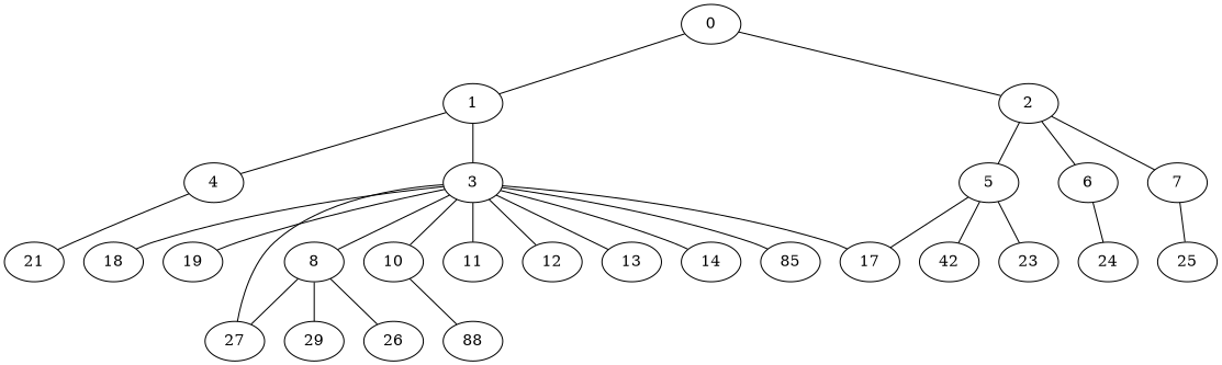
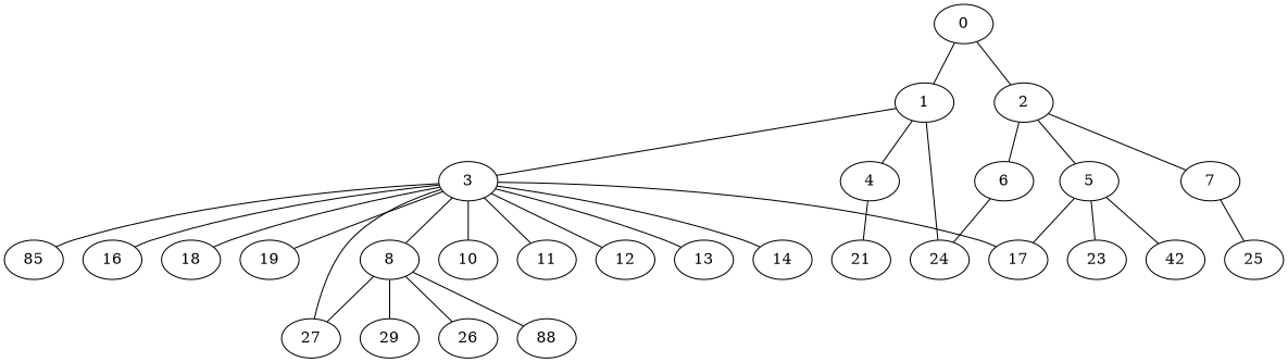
  graph {
    0
    1
    2
    3
    4
    24
    5
    6
    7
    8
    10
    11
    12
    13
    14
    n16 [label=85]
+   16
    17
    18
    19
    27
    21
    n23 [label=42]
    23
    25
    26
    n27 [label=88]
    29
    0 -- 1
    0 -- 2
    1 -- 3
    1 -- 4
+   1 -- 24
    2 -- 5
    2 -- 6
    2 -- 7
    3 -- 8
    3 -- 10
    3 -- 11
    3 -- 12
    3 -- 13
    3 -- 14
    3 -- n16
+   3 -- 16
    3 -- 17
    3 -- 18
    3 -- 19
    3 -- 27
    4 -- 21
    5 -- 17
    5 -- n23
    5 -- 23
    6 -- 24
    7 -- 25
    8 -- 27
    8 -- 26
-   10 -- n27
+   8 -- n27
    8 -- 29
  }
